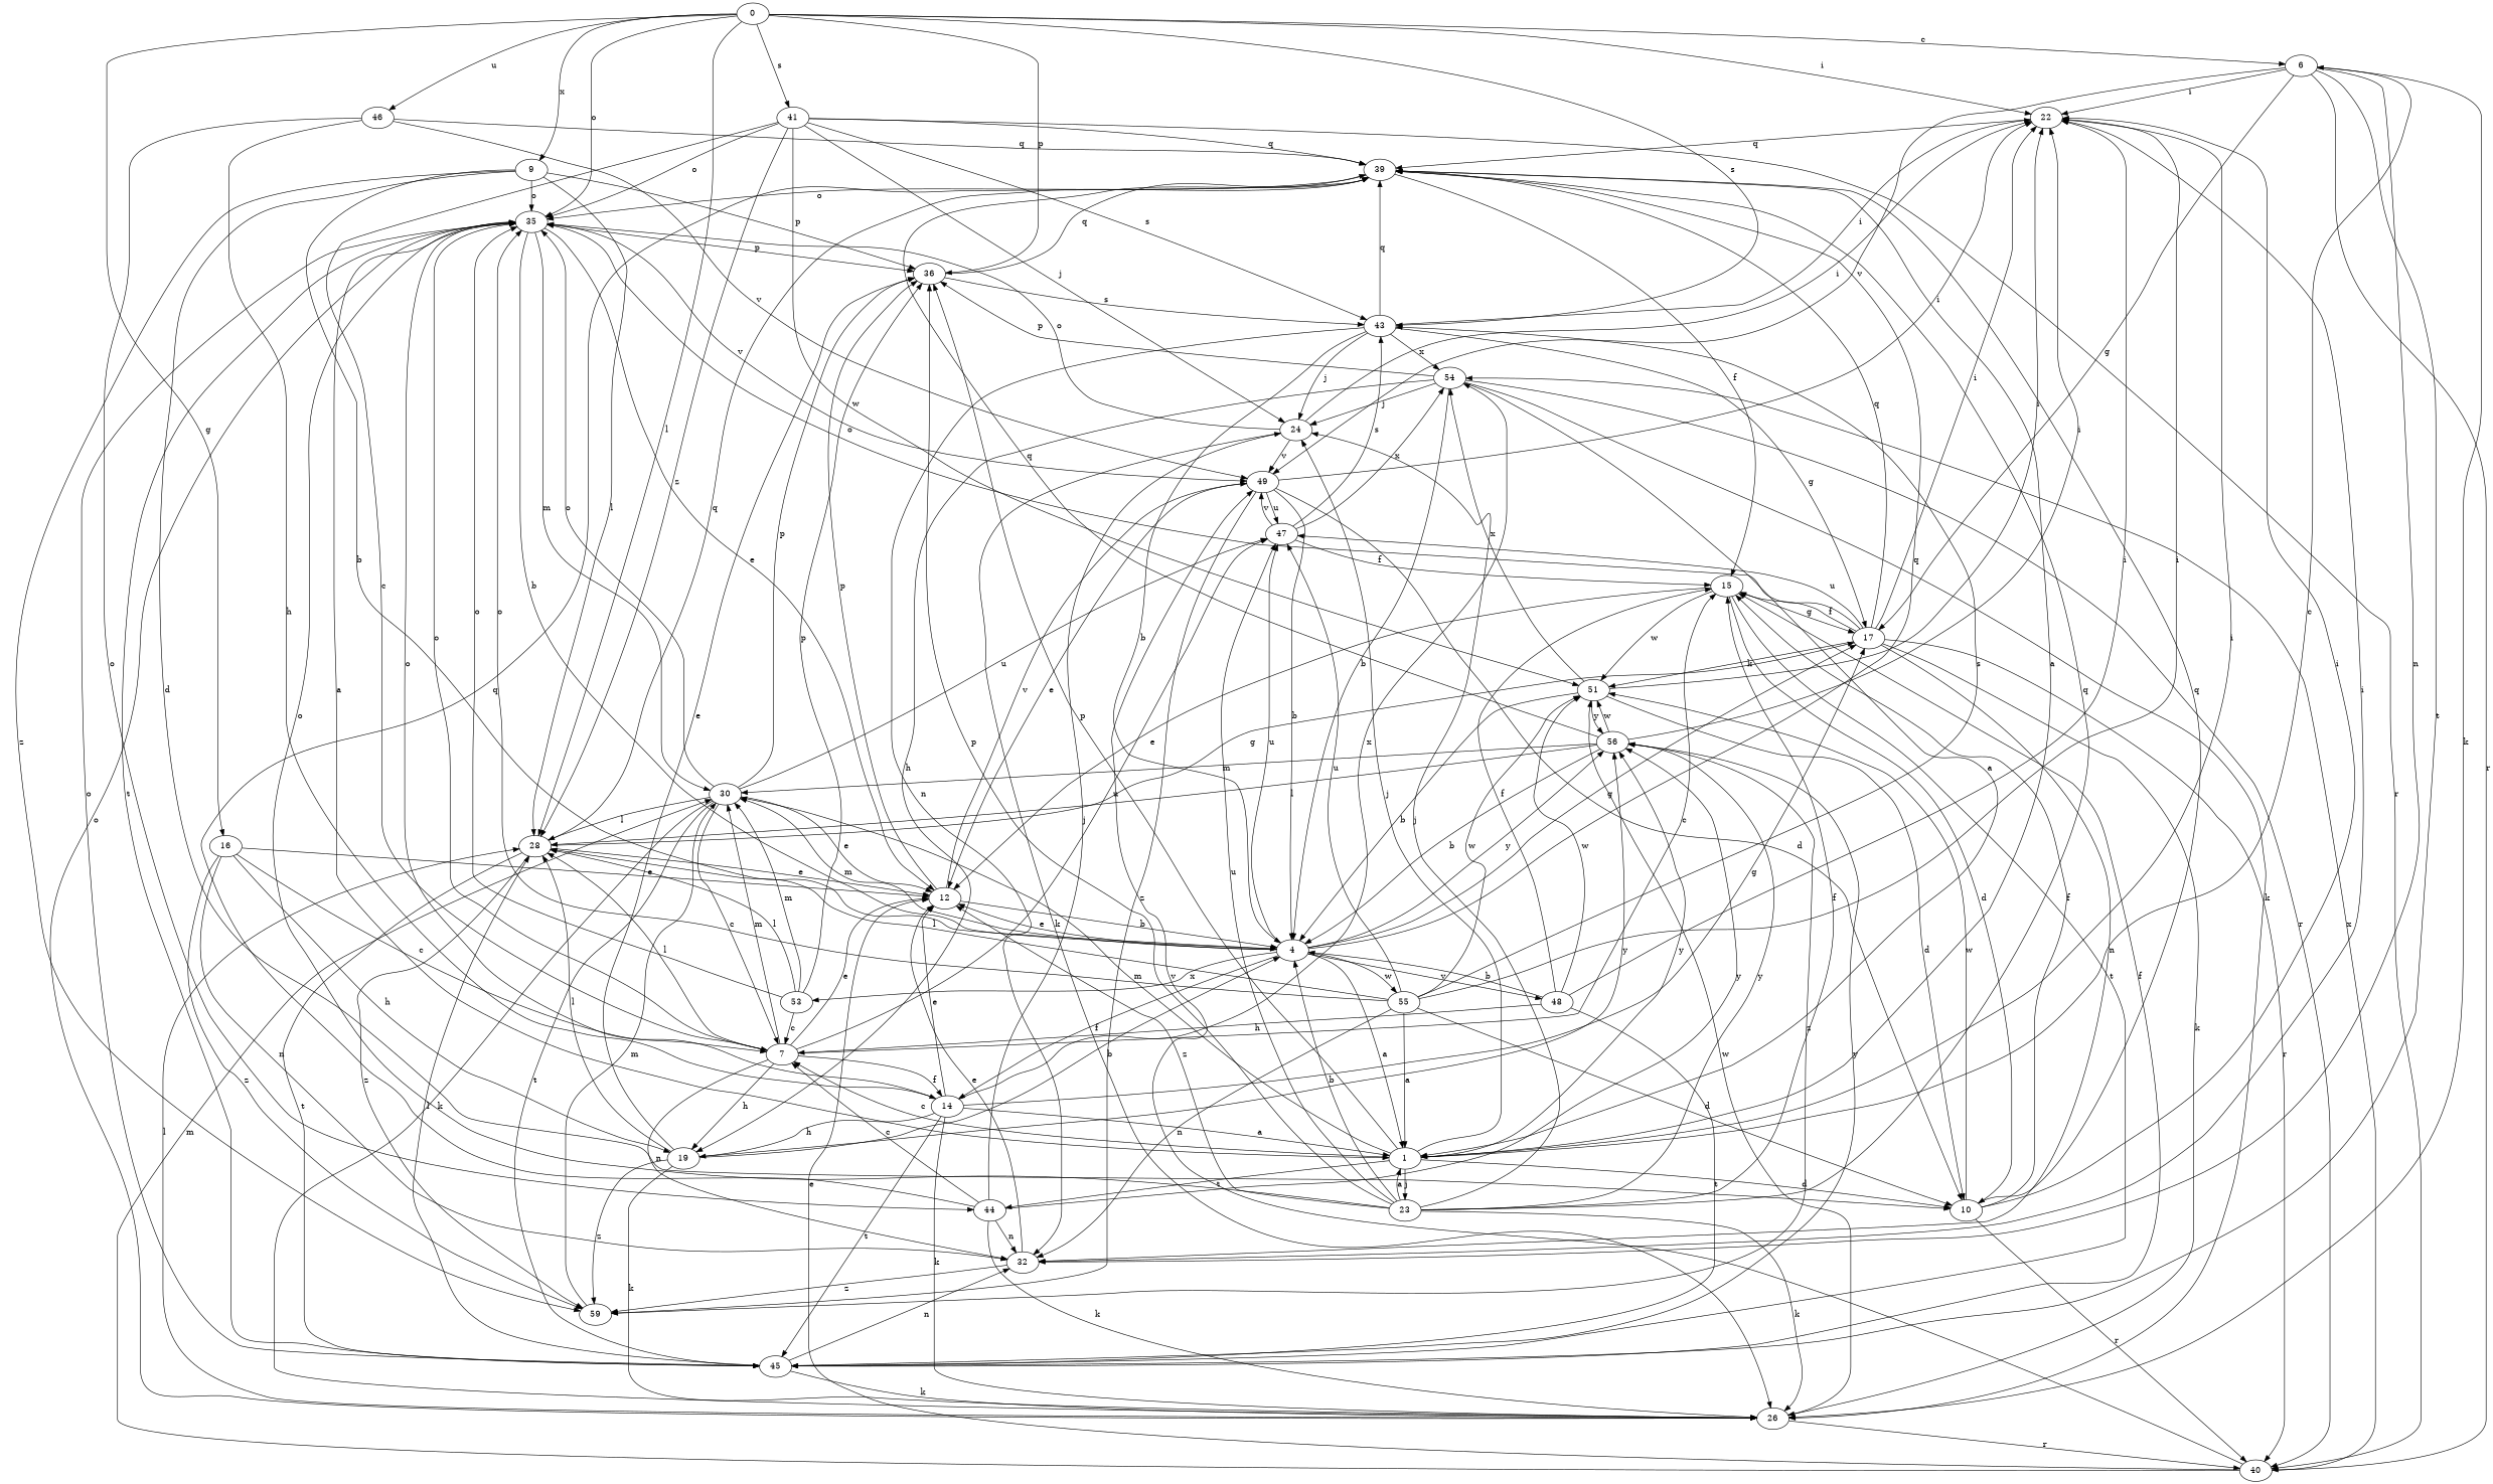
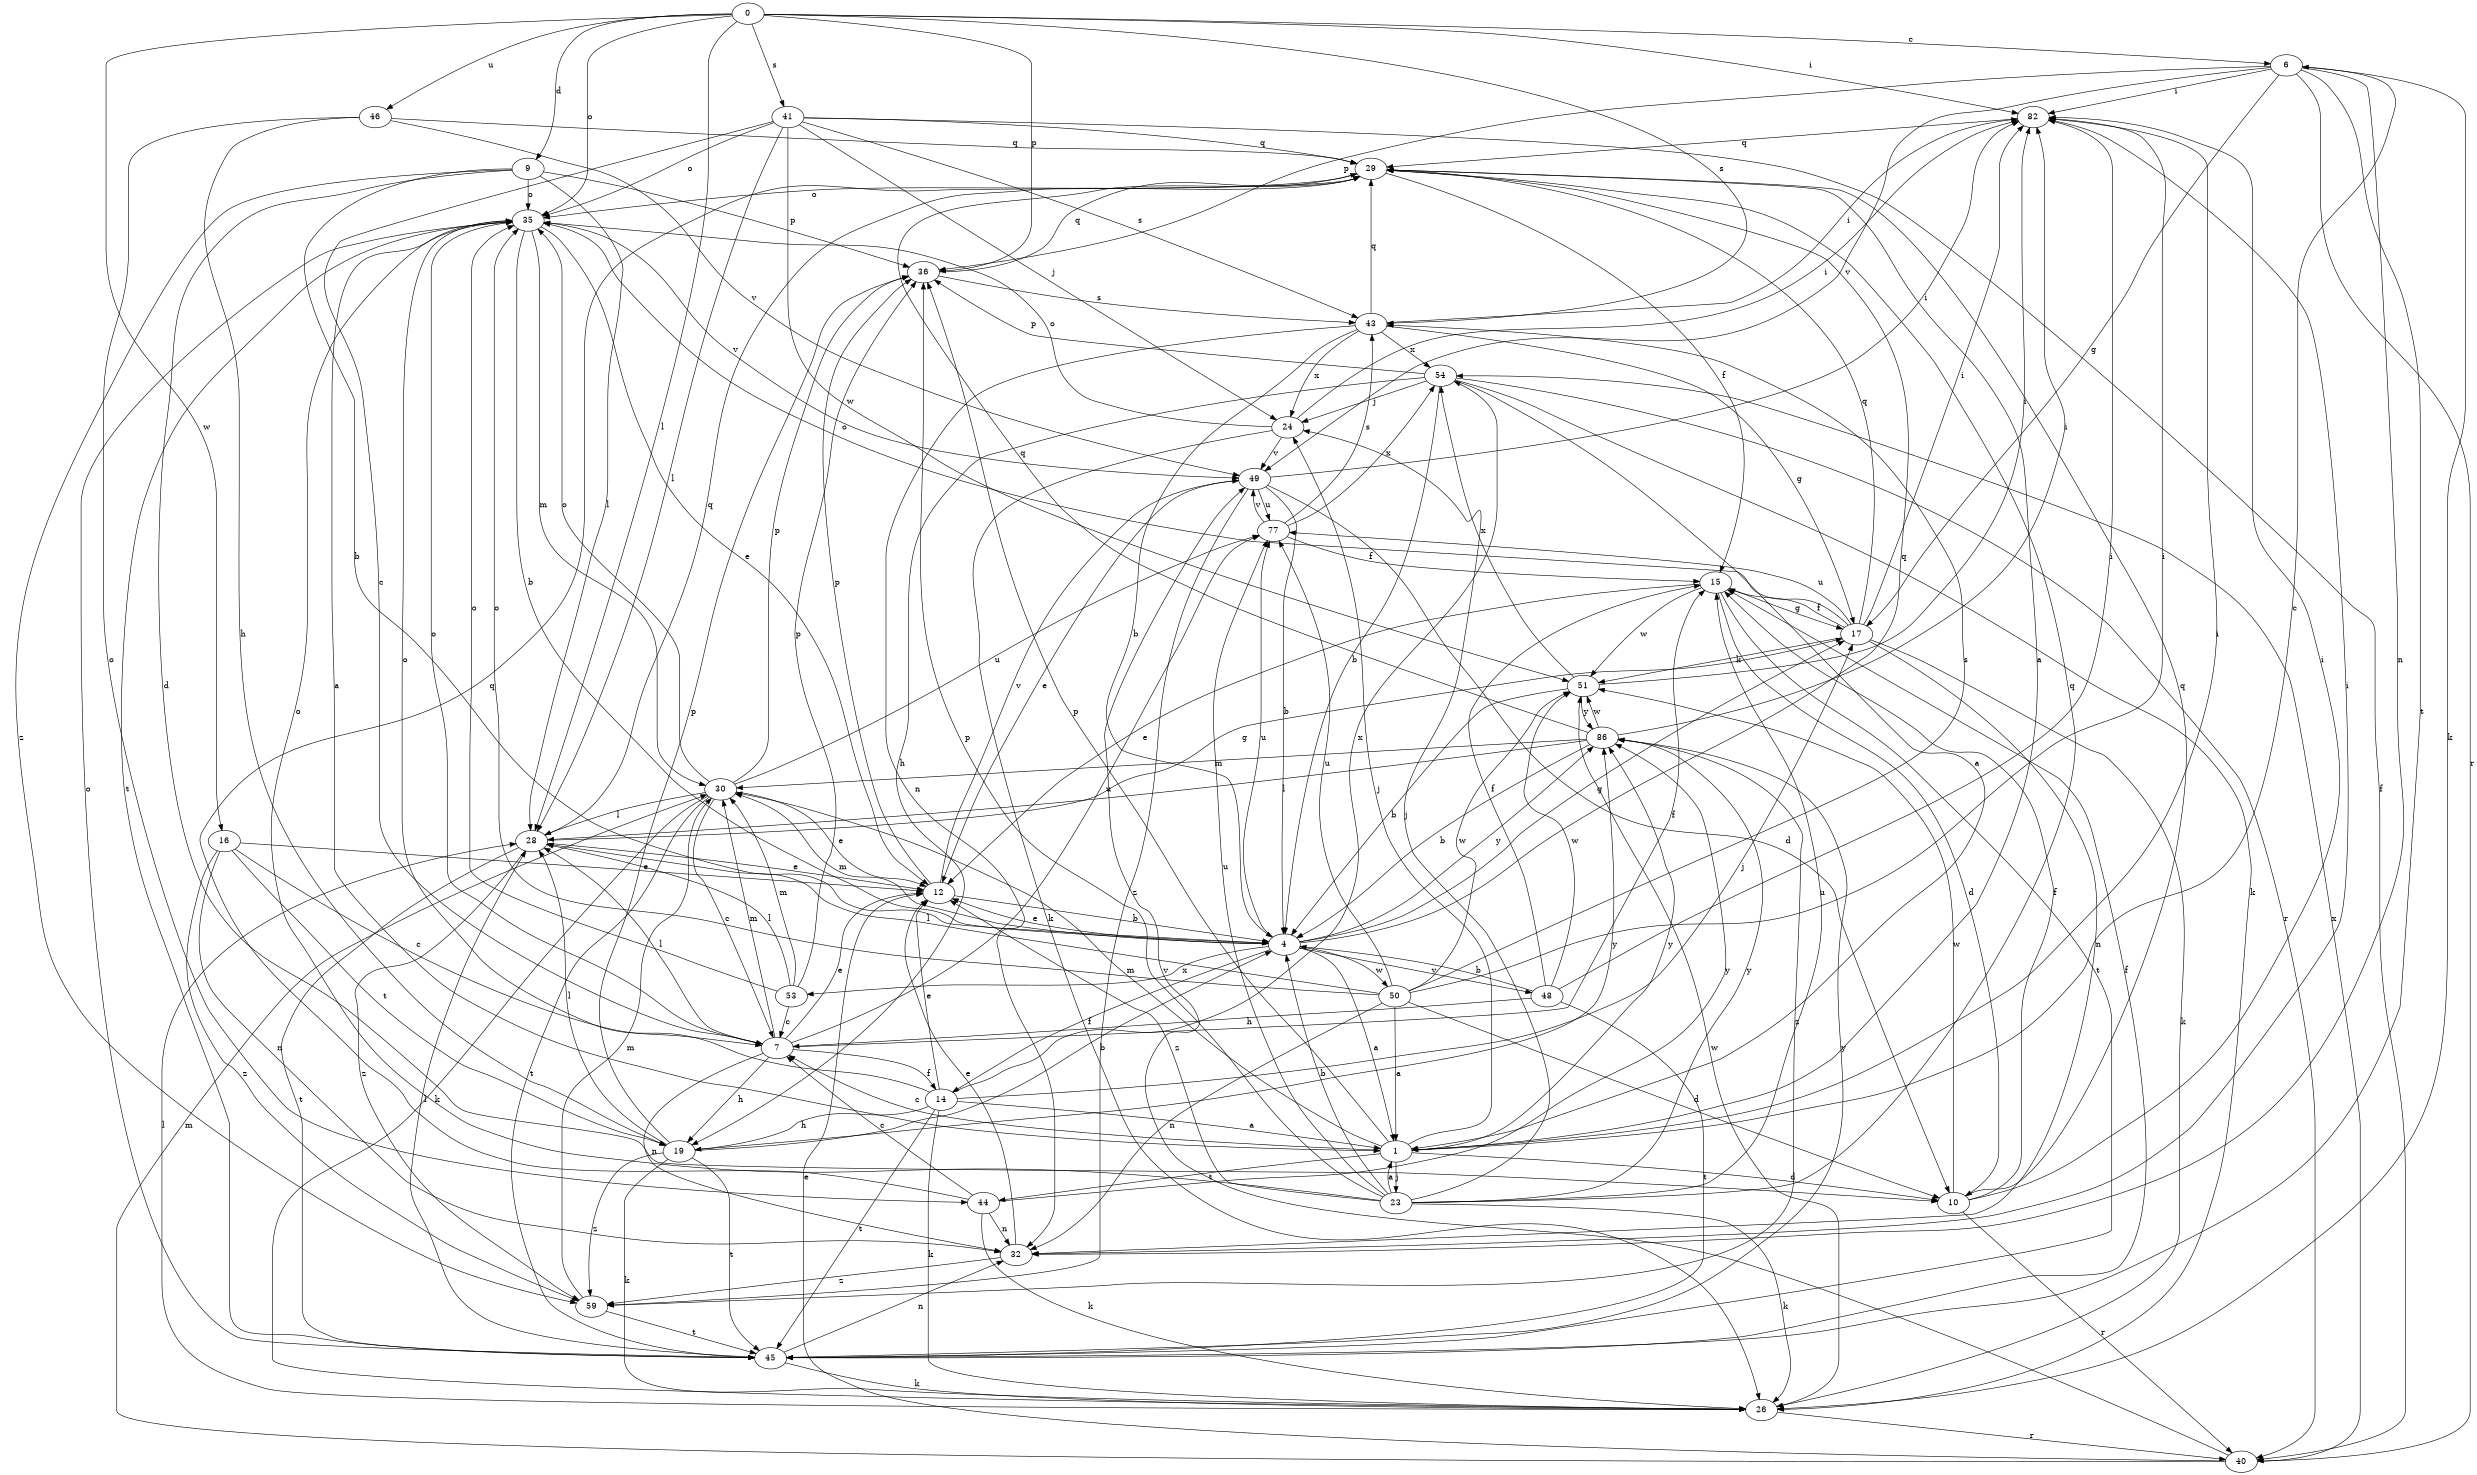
  strict digraph {
    0
    6
    9
    16
-   22
+   22 [label=82]
    28
    35
    36
    41
    43
    46
    17
    26
    32
    40
    45
    49
    10
    4
    59
    7
    12
    19
-   39
+   39 [label=29]
    1
    30
    24
    51
    54
    44
    23
-   56
+   56 [label=86]
    14
-   47
+   47 [label=77]
    15
    48
-   50 [label=55]
+   50
    53
    0 -> 6 [label=c]
-   0 -> 9 [label=x]
-   0 -> 16 [label=g]
+   0 -> 9 [label=d]
+   0 -> 16 [label=w]
    0 -> 22 [label=i]
    0 -> 28 [label=l]
    0 -> 35 [label=o]
    0 -> 36 [label=p]
    0 -> 41 [label=s]
    0 -> 43 [label=s]
    0 -> 46 [label=u]
    6 -> 22 [label=i]
-   35 -> 36 [label=p]
+   6 -> 36 [label=p]
    6 -> 17 [label=g]
    6 -> 26 [label=k]
    6 -> 32 [label=n]
    6 -> 40 [label=r]
    6 -> 45 [label=t]
    6 -> 49 [label=v]
    9 -> 28 [label=l]
    9 -> 35 [label=o]
    9 -> 36 [label=p]
    9 -> 10 [label=d]
    9 -> 4 [label=b]
    9 -> 59 [label=z]
    16 -> 32 [label=n]
    16 -> 59 [label=z]
    16 -> 7 [label=c]
    16 -> 12 [label=e]
-   16 -> 19 [label=h]
+   16 -> 19 [label=t]
    22 -> 39 [label=q]
    28 -> 17 [label=g]
    28 -> 45 [label=t]
    28 -> 59 [label=z]
    28 -> 12 [label=e]
    28 -> 39 [label=q]
    35 -> 45 [label=t]
    35 -> 49 [label=v]
    35 -> 4 [label=b]
    35 -> 12 [label=e]
    35 -> 1 [label=a]
    35 -> 30 [label=m]
    36 -> 43 [label=s]
    36 -> 39 [label=q]
-   41 -> 28 [label=z]
+   41 -> 28 [label=l]
    41 -> 35 [label=o]
    41 -> 43 [label=s]
-   41 -> 40 [label=r]
+   41 -> 40 [label=f]
    41 -> 7 [label=c]
    41 -> 39 [label=q]
    41 -> 24 [label=j]
    41 -> 51 [label=w]
    43 -> 22 [label=i]
    43 -> 17 [label=g]
    43 -> 32 [label=n]
    43 -> 4 [label=b]
    43 -> 39 [label=q]
-   43 -> 24 [label=j]
+   43 -> 24 [label=x]
    43 -> 54 [label=x]
    46 -> 49 [label=v]
-   46 -> 14 [label=h]
+   46 -> 19 [label=h]
    46 -> 39 [label=q]
    46 -> 44 [label=o]
    17 -> 22 [label=i]
    17 -> 35 [label=o]
    17 -> 26 [label=k]
    17 -> 32 [label=n]
-   17 -> 40 [label=r]
    17 -> 39 [label=q]
    17 -> 51 [label=k]
    17 -> 47 [label=u]
    17 -> 15 [label=f]
    26 -> 28 [label=l]
-   26 -> 35 [label=o]
    26 -> 40 [label=r]
    26 -> 51 [label=w]
    32 -> 22 [label=i]
    32 -> 59 [label=z]
    32 -> 12 [label=e]
    40 -> 49 [label=v]
    40 -> 12 [label=e]
    40 -> 30 [label=m]
    40 -> 54 [label=x]
    45 -> 28 [label=l]
    45 -> 35 [label=o]
    45 -> 26 [label=k]
    45 -> 32 [label=n]
    45 -> 56 [label=y]
    45 -> 15 [label=f]
    49 -> 22 [label=i]
    49 -> 10 [label=d]
    49 -> 4 [label=b]
    49 -> 59 [label=z]
    49 -> 12 [label=e]
    49 -> 47 [label=u]
    10 -> 22 [label=i]
    10 -> 40 [label=r]
    10 -> 39 [label=q]
    10 -> 51 [label=w]
    10 -> 15 [label=f]
    4 -> 17 [label=g]
    4 -> 12 [label=e]
    4 -> 39 [label=q]
    4 -> 1 [label=a]
    4 -> 30 [label=m]
    4 -> 56 [label=y]
    4 -> 14 [label=f]
    4 -> 47 [label=u]
    4 -> 48 [label=v]
    4 -> 50 [label=w]
    4 -> 53 [label=x]
+   59 -> 45 [label=t]
    59 -> 30 [label=m]
    7 -> 28 [label=l]
    7 -> 35 [label=o]
    7 -> 32 [label=n]
    7 -> 12 [label=e]
    7 -> 19 [label=h]
    7 -> 30 [label=m]
    7 -> 14 [label=f]
    7 -> 47 [label=u]
-   7 -> 15 [label=c]
+   7 -> 15 [label=f]
    12 -> 36 [label=p]
    12 -> 49 [label=v]
    12 -> 4 [label=b]
    19 -> 28 [label=l]
-   19 -> 36 [label=e]
+   19 -> 36 [label=p]
    19 -> 26 [label=k]
+   19 -> 45 [label=t]
    19 -> 4 [label=b]
    19 -> 59 [label=z]
    19 -> 56 [label=y]
    39 -> 35 [label=o]
    39 -> 1 [label=a]
    39 -> 15 [label=f]
    1 -> 6 [label=c]
    1 -> 22 [label=i]
    1 -> 36 [label=p]
    1 -> 10 [label=d]
    1 -> 7 [label=c]
    1 -> 30 [label=m]
    1 -> 24 [label=j]
    1 -> 44 [label=t]
    1 -> 23 [label=j]
    1 -> 56 [label=y]
    30 -> 28 [label=l]
    30 -> 35 [label=o]
    30 -> 36 [label=p]
    30 -> 26 [label=k]
    30 -> 45 [label=t]
    30 -> 7 [label=c]
    30 -> 12 [label=e]
    30 -> 47 [label=u]
    24 -> 22 [label=i]
    24 -> 35 [label=o]
    24 -> 26 [label=k]
    24 -> 49 [label=v]
    51 -> 22 [label=i]
-   51 -> 10 [label=d]
    51 -> 4 [label=b]
    51 -> 54 [label=x]
    51 -> 56 [label=y]
    54 -> 36 [label=p]
    54 -> 26 [label=k]
    54 -> 40 [label=r]
    54 -> 4 [label=b]
    54 -> 19 [label=h]
    54 -> 1 [label=a]
    54 -> 24 [label=j]
    44 -> 26 [label=k]
    44 -> 32 [label=n]
    44 -> 7 [label=c]
    44 -> 39 [label=q]
-   44 -> 24 [label=j]
    44 -> 56 [label=y]
    23 -> 35 [label=o]
    23 -> 36 [label=p]
    23 -> 26 [label=k]
    23 -> 4 [label=b]
    23 -> 12 [label=z]
    23 -> 39 [label=q]
    23 -> 1 [label=a]
    23 -> 24 [label=j]
    23 -> 56 [label=y]
    23 -> 47 [label=u]
-   23 -> 15 [label=f]
+   23 -> 15 [label=u]
    56 -> 22 [label=i]
    56 -> 28 [label=l]
    56 -> 4 [label=b]
    56 -> 59 [label=z]
    56 -> 39 [label=q]
    56 -> 30 [label=m]
    56 -> 51 [label=w]
    14 -> 35 [label=o]
-   14 -> 17 [label=g]
+   14 -> 17 [label=j]
    14 -> 26 [label=k]
    14 -> 45 [label=t]
    14 -> 12 [label=e]
    14 -> 19 [label=h]
    14 -> 1 [label=a]
    14 -> 54 [label=x]
    47 -> 43 [label=s]
    47 -> 49 [label=v]
    47 -> 54 [label=x]
    47 -> 15 [label=f]
    15 -> 17 [label=g]
    15 -> 45 [label=t]
    15 -> 10 [label=d]
    15 -> 12 [label=e]
    15 -> 51 [label=w]
    48 -> 22 [label=i]
    48 -> 45 [label=t]
    48 -> 4 [label=b]
    48 -> 7 [label=h]
    48 -> 51 [label=w]
    48 -> 15 [label=f]
    50 -> 22 [label=i]
    50 -> 28 [label=l]
    50 -> 35 [label=o]
    50 -> 43 [label=s]
    50 -> 32 [label=n]
    50 -> 10 [label=d]
    50 -> 1 [label=a]
    50 -> 51 [label=w]
    50 -> 47 [label=u]
    53 -> 28 [label=l]
    53 -> 35 [label=o]
    53 -> 36 [label=p]
    53 -> 7 [label=c]
    53 -> 30 [label=m]
  }
